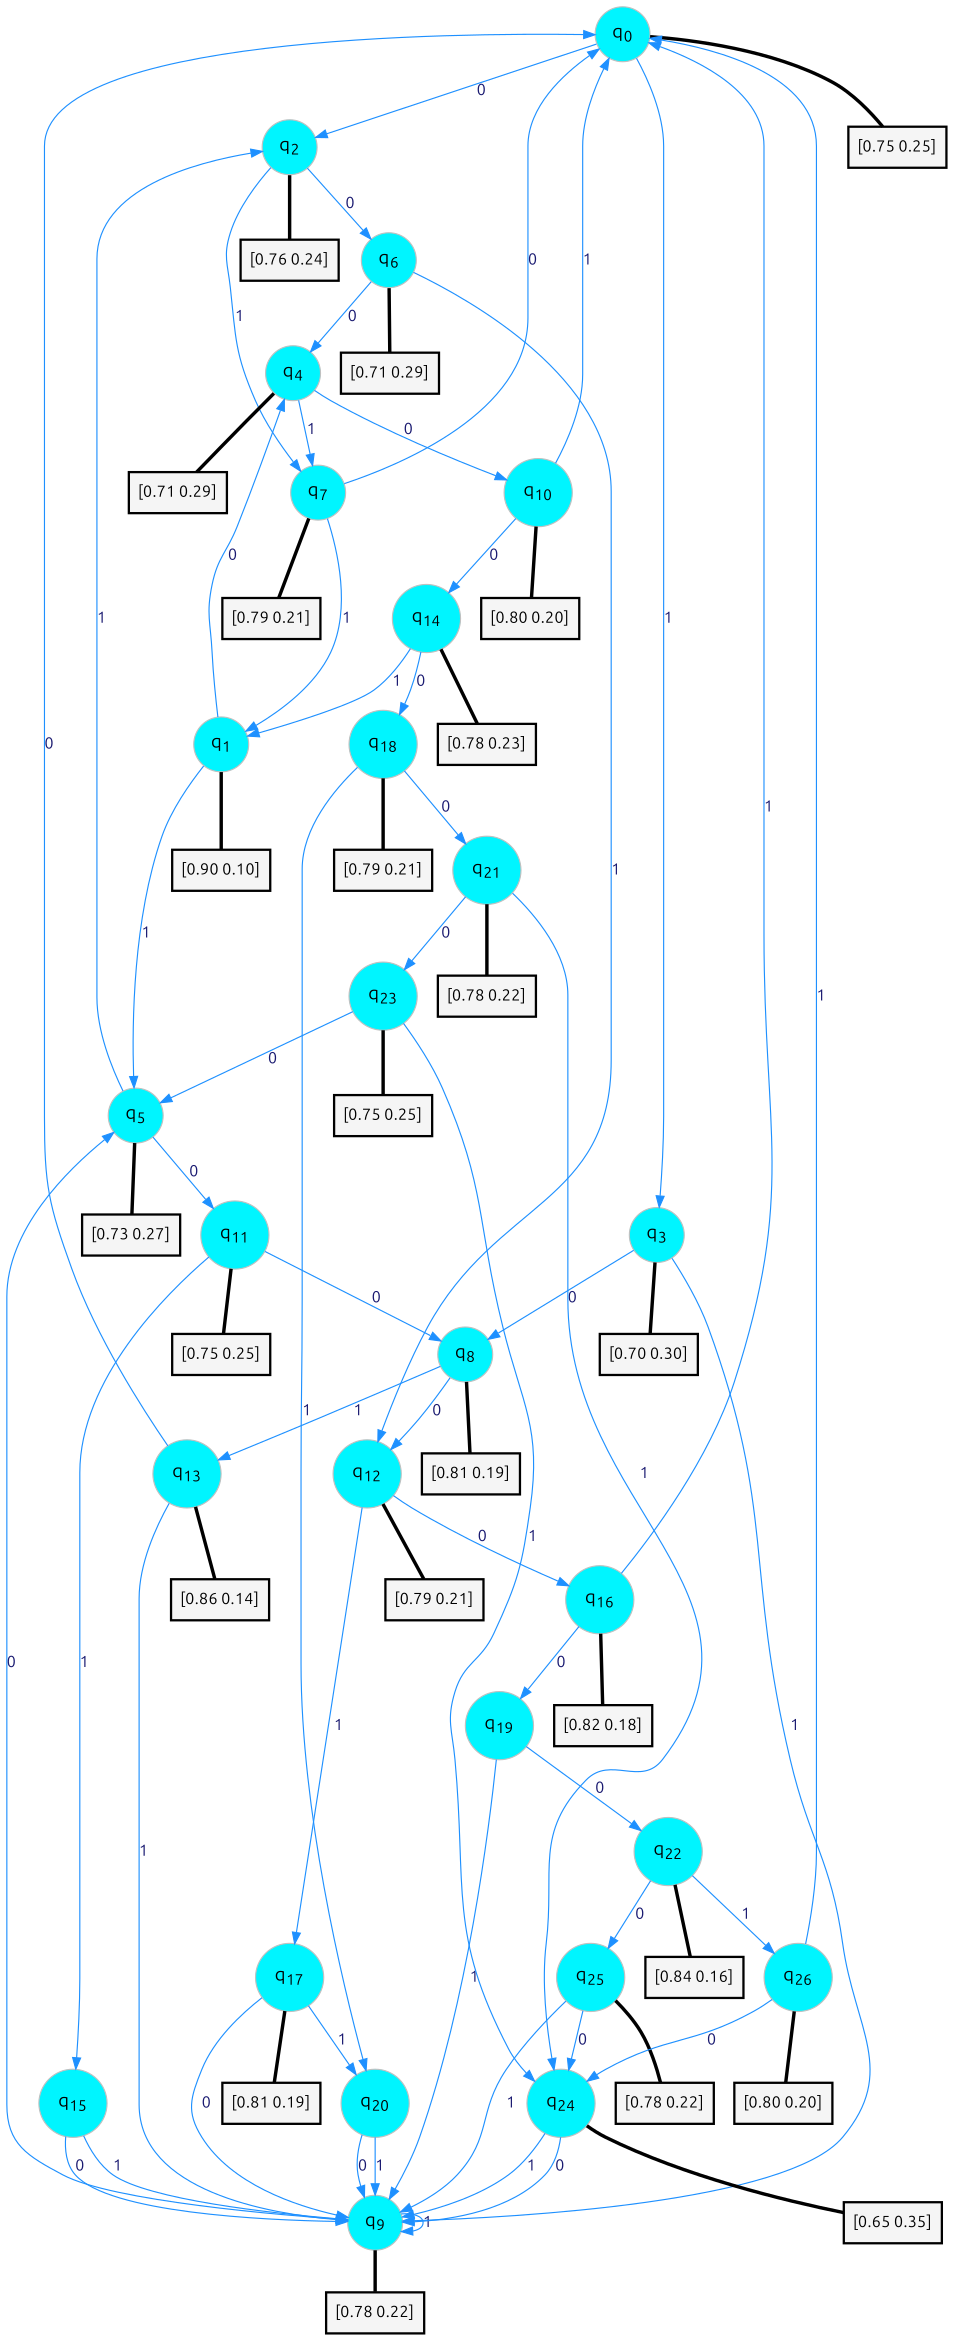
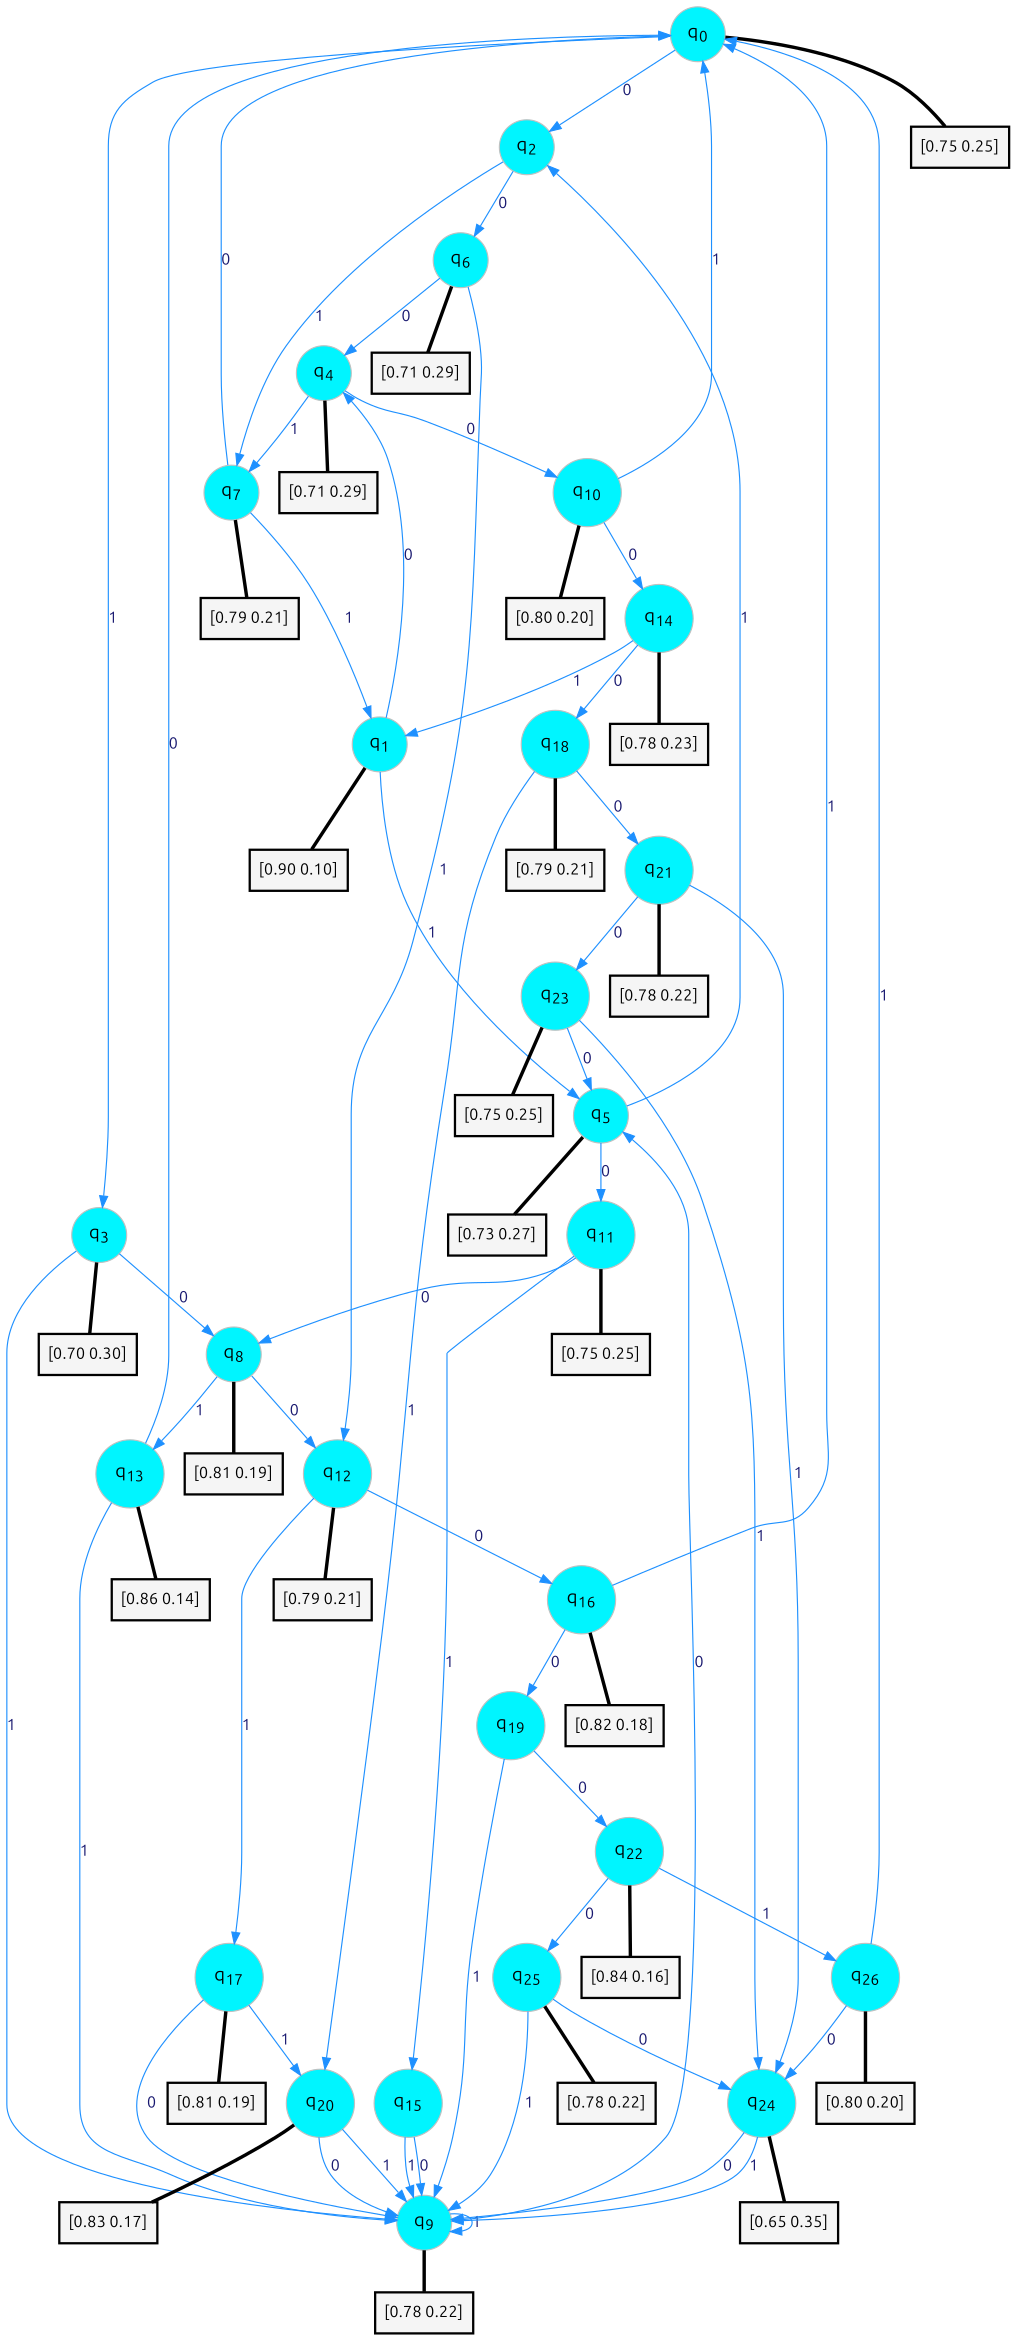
  digraph {
    fontname=Ubuntu
    rankdir=TD
    node [color=gray fillcolor=turquoise1 fontcolor=black fontname=Ubuntu fontsize=16 fontweight=bold shape=circle style=filled]
    edge [arrowsize=1 color=dodgerblue1 fontcolor=midnightblue fontname=Ubuntu fontweight=bold penwidth=1 style=solid weight=20]
    n1 [label=<q<SUB>0</SUB>>]
    n2 [label=<q<SUB>2</SUB>>]
    n3 [label=<q<SUB>3</SUB>>]
    n4 [color=black fillcolor=whitesmoke fontsize=14 label="[0.75 0.25]" penwidth=2 shape=box]
    n5 [label=<q<SUB>6</SUB>>]
    n6 [label=<q<SUB>7</SUB>>]
-   n7 [color=black fillcolor=whitesmoke fontsize=14 label="[0.76 0.24]" penwidth=2 shape=box]
    n8 [label=<q<SUB>8</SUB>>]
    n9 [label=<q<SUB>9</SUB>>]
    n10 [color=black fillcolor=whitesmoke fontsize=14 label="[0.70 0.30]" penwidth=2 shape=box]
    n11 [label=<q<SUB>1</SUB>>]
    n12 [label=<q<SUB>4</SUB>>]
    n13 [label=<q<SUB>5</SUB>>]
    n14 [color=black fillcolor=whitesmoke fontsize=14 label="[0.90 0.10]" penwidth=2 shape=box]
    n15 [label=<q<SUB>10</SUB>>]
    n16 [color=black fillcolor=whitesmoke fontsize=14 label="[0.71 0.29]" penwidth=2 shape=box]
    n17 [label=<q<SUB>11</SUB>>]
    n18 [color=black fillcolor=whitesmoke fontsize=14 label="[0.73 0.27]" penwidth=2 shape=box]
    n19 [label=<q<SUB>12</SUB>>]
    n20 [color=black fillcolor=whitesmoke fontsize=14 label="[0.71 0.29]" penwidth=2 shape=box]
    n21 [color=black fillcolor=whitesmoke fontsize=14 label="[0.79 0.21]" penwidth=2 shape=box]
    n22 [label=<q<SUB>13</SUB>>]
    n23 [color=black fillcolor=whitesmoke fontsize=14 label="[0.81 0.19]" penwidth=2 shape=box]
    n24 [color=black fillcolor=whitesmoke fontsize=14 label="[0.78 0.22]" penwidth=2 shape=box]
    n25 [label=<q<SUB>14</SUB>>]
    n26 [color=black fillcolor=whitesmoke fontsize=14 label="[0.80 0.20]" penwidth=2 shape=box]
    n27 [label=<q<SUB>15</SUB>>]
    n28 [color=black fillcolor=whitesmoke fontsize=14 label="[0.75 0.25]" penwidth=2 shape=box]
    n29 [label=<q<SUB>16</SUB>>]
    n30 [label=<q<SUB>17</SUB>>]
    n31 [color=black fillcolor=whitesmoke fontsize=14 label="[0.79 0.21]" penwidth=2 shape=box]
    n32 [color=black fillcolor=whitesmoke fontsize=14 label="[0.86 0.14]" penwidth=2 shape=box]
    n33 [label=<q<SUB>18</SUB>>]
    n34 [color=black fillcolor=whitesmoke fontsize=14 label="[0.78 0.23]" penwidth=2 shape=box]
    n35 [label=<q<SUB>19</SUB>>]
    n36 [color=black fillcolor=whitesmoke fontsize=14 label="[0.82 0.18]" penwidth=2 shape=box]
    n37 [label=<q<SUB>20</SUB>>]
    n38 [color=black fillcolor=whitesmoke fontsize=14 label="[0.81 0.19]" penwidth=2 shape=box]
    n39 [label=<q<SUB>21</SUB>>]
    n40 [color=black fillcolor=whitesmoke fontsize=14 label="[0.79 0.21]" penwidth=2 shape=box]
    n41 [label=<q<SUB>22</SUB>>]
+   n42 [color=black fillcolor=whitesmoke fontsize=14 label="[0.83 0.17]" penwidth=2 shape=box]
    n43 [label=<q<SUB>23</SUB>>]
    n44 [label=<q<SUB>24</SUB>>]
    n45 [color=black fillcolor=whitesmoke fontsize=14 label="[0.78 0.22]" penwidth=2 shape=box]
    n46 [label=<q<SUB>25</SUB>>]
    n47 [label=<q<SUB>26</SUB>>]
    n48 [color=black fillcolor=whitesmoke fontsize=14 label="[0.84 0.16]" penwidth=2 shape=box]
    n49 [color=black fillcolor=whitesmoke fontsize=14 label="[0.75 0.25]" penwidth=2 shape=box]
    n50 [color=black fillcolor=whitesmoke fontsize=14 label="[0.65 0.35]" penwidth=2 shape=box]
    n51 [color=black fillcolor=whitesmoke fontsize=14 label="[0.78 0.22]" penwidth=2 shape=box]
    n52 [color=black fillcolor=whitesmoke fontsize=14 label="[0.80 0.20]" penwidth=2 shape=box]
    n1 -> n2 [label=0]
    n1 -> n3 [label=1]
    n1 -> n4 [arrowhead=none color=black penwidth=3]
    n2 -> n5 [label=0]
    n2 -> n6 [label=1]
-   n2 -> n7 [arrowhead=none color=black penwidth=3]
    n3 -> n8 [label=0]
    n3 -> n9 [label=1]
    n3 -> n10 [arrowhead=none color=black penwidth=3]
    n5 -> n12 [label=0]
    n5 -> n19 [label=1]
    n5 -> n20 [arrowhead=none color=black penwidth=3]
    n6 -> n1 [label=0]
    n6 -> n11 [label=1]
    n6 -> n21 [arrowhead=none color=black penwidth=3]
    n8 -> n19 [label=0]
    n8 -> n22 [label=1]
    n8 -> n23 [arrowhead=none color=black penwidth=3]
    n9 -> n9 [label=1]
    n9 -> n13 [label=0]
    n9 -> n24 [arrowhead=none color=black penwidth=3]
    n11 -> n12 [label=0]
    n11 -> n13 [label=1]
    n11 -> n14 [arrowhead=none color=black penwidth=3]
    n12 -> n6 [label=1]
    n12 -> n15 [label=0]
    n12 -> n16 [arrowhead=none color=black penwidth=3]
    n13 -> n2 [label=1]
    n13 -> n17 [label=0]
    n13 -> n18 [arrowhead=none color=black penwidth=3]
    n15 -> n1 [label=1]
    n15 -> n25 [label=0]
    n15 -> n26 [arrowhead=none color=black penwidth=3]
    n17 -> n8 [label=0]
    n17 -> n27 [label=1]
    n17 -> n28 [arrowhead=none color=black penwidth=3]
    n19 -> n29 [label=0]
    n19 -> n30 [label=1]
    n19 -> n31 [arrowhead=none color=black penwidth=3]
    n22 -> n1 [label=0]
    n22 -> n9 [label=1]
    n22 -> n32 [arrowhead=none color=black penwidth=3]
    n25 -> n11 [label=1]
    n25 -> n33 [label=0]
    n25 -> n34 [arrowhead=none color=black penwidth=3]
    n27 -> n9 [label=0]
    n27 -> n9 [label=1]
    n29 -> n1 [label=1]
    n29 -> n35 [label=0]
    n29 -> n36 [arrowhead=none color=black penwidth=3]
    n30 -> n9 [label=0]
    n30 -> n37 [label=1]
    n30 -> n38 [arrowhead=none color=black penwidth=3]
    n33 -> n37 [label=1]
    n33 -> n39 [label=0]
    n33 -> n40 [arrowhead=none color=black penwidth=3]
    n35 -> n9 [label=1]
    n35 -> n41 [label=0]
    n37 -> n9 [label=0]
    n37 -> n9 [label=1]
+   n37 -> n42 [arrowhead=none color=black penwidth=3]
    n39 -> n43 [label=0]
    n39 -> n44 [label=1]
    n39 -> n45 [arrowhead=none color=black penwidth=3]
    n41 -> n46 [label=0]
    n41 -> n47 [label=1]
    n41 -> n48 [arrowhead=none color=black penwidth=3]
    n43 -> n13 [label=0]
    n43 -> n44 [label=1]
    n43 -> n49 [arrowhead=none color=black penwidth=3]
    n44 -> n9 [label=0]
    n44 -> n9 [label=1]
    n44 -> n50 [arrowhead=none color=black penwidth=3]
    n46 -> n9 [label=1]
    n46 -> n44 [label=0]
    n46 -> n51 [arrowhead=none color=black penwidth=3]
    n47 -> n1 [label=1]
    n47 -> n44 [label=0]
    n47 -> n52 [arrowhead=none color=black penwidth=3]
  }
